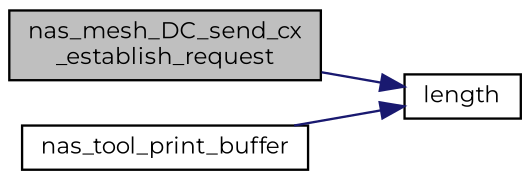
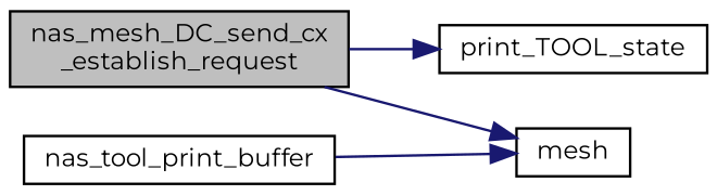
  digraph {
    fontname=Montserrat
    rankdir=LR
    node [color=black fillcolor=white fontname=Montserrat fontsize=10 shape=record style=filled]
    edge [color=midnightblue fontname=Montserrat fontsize=10 labelfontname=Helvetica labelfontsize=10 style=solid]
    n1 [fillcolor=grey75 fontcolor=black height=0.2 label="nas_mesh_DC_send_cx\l_establish_request" width=0.4]
-   n3 [height=0.2 label=length width=0.4]
+   n2 [height=0.2 label=print_TOOL_state width=0.4]
+   n3 [height=0.2 label=mesh width=0.4]
    n4 [height=0.2 label=nas_tool_print_buffer width=0.4]
+   n1 -> n2
    n1 -> n3
    n4 -> n3
  }
